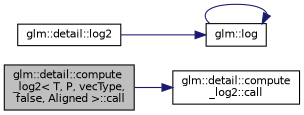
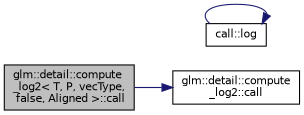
  digraph {
    rankdir=LR
    node [color=black fillcolor=white fontname=Helvetica fontsize=10 shape=record style=filled]
    edge [color=midnightblue fontname=Helvetica fontsize=10 labelfontname=Helvetica labelfontsize=10 style=solid]
    n1 [fillcolor=grey75 fontcolor=black height=0.2 label="glm::detail::compute\l_log2\< T, P, vecType,\l false, Aligned \>::call" width=0.4]
    n2 [height=0.2 label="glm::detail::compute\l_log2::call" width=0.4]
-   n3 [height=0.2 label="glm::detail::log2" width=0.4]
-   n4 [height=0.2 label="glm::log" width=0.4]
+   n4 [height=0.2 label="call::log" width=0.4]
    n1 -> n2
-   n3 -> n4
    n4 -> n4
  }
